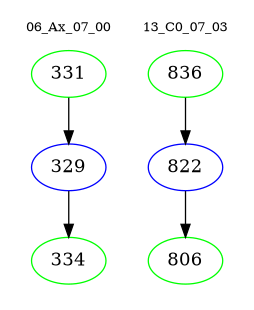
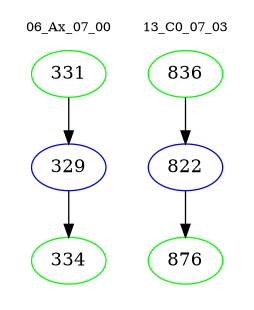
  digraph {
    node [color=green]
    edge [color=black]
    n1 [label=331]
    n2 [color=blue label=329]
    n3 [label=334]
    n4 [label=836]
    n5 [color=blue label=822]
-   n6 [label=806]
+   n6 [label=876]
    subgraph cluster_1 {
      color=white
      fontsize=10
      label="06_Ax_07_00"
      n1
      n2
      n3
    }
    subgraph cluster_2 {
      color=white
      fontsize=10
      label="13_C0_07_03"
      n4
      n5
      n6
    }
    n1 -> n2
    n2 -> n3
    n4 -> n5
    n5 -> n6
  }
